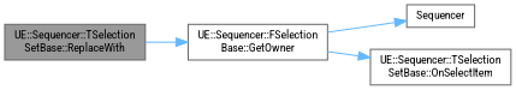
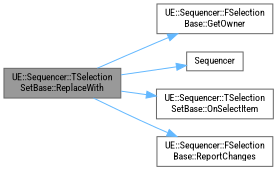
  digraph {
    fontname="Roboto Condensed"
    rankdir=LR
    node [color=grey40 fillcolor=white fontname="Roboto Condensed" fontsize=10 shape=box style=filled]
    edge [color=steelblue1 fontname="Roboto Condensed" fontsize=10 labelfontname=Helvetica labelfontsize=10 style=solid]
    n1 [color=gray40 fillcolor=grey60 fontcolor=black height=0.2 label="UE::Sequencer::TSelection\lSetBase::ReplaceWith" width=0.4]
    n2 [height=0.2 label="UE::Sequencer::FSelection\lBase::GetOwner" width=0.4]
    n3 [height=0.2 label=Sequencer width=0.4]
    n4 [height=0.2 label="UE::Sequencer::TSelection\lSetBase::OnSelectItem" width=0.4]
+   n5 [height=0.2 label="UE::Sequencer::FSelection\lBase::ReportChanges" width=0.4]
    n1 -> n2
-   n2 -> n3
-   n2 -> n4
+   n1 -> n3
+   n1 -> n4
+   n1 -> n5
  }
